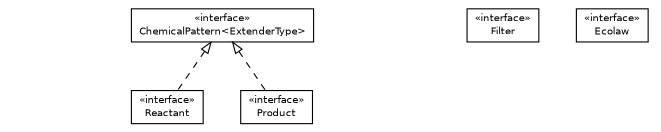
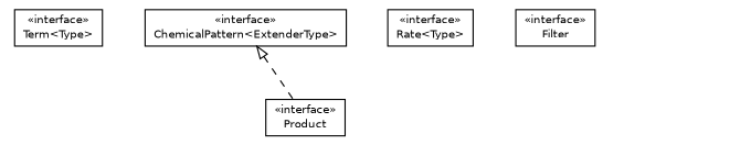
  digraph {
    node [fontcolor=black fontname=Helvetica fontsize=9.0 shape=plaintext]
    edge [arrowtail=empty dir=back fontname=Helvetica fontsize=10 headport=p labelfontname=Helvetica labelfontsize=10 style=dashed tailport=p]
-   n2 [label=<<table border="0" cellborder="1" cellspacing="0" cellpadding="2" port="p" href="./Reactant.html"> 		<tr><td><table border="0" cellspacing="0" cellpadding="1"> 			<tr><td> &laquo;interface&raquo; </td></tr> 			<tr><td> Reactant </td></tr> 		</table></td></tr> 		</table>>]
+   n1 [label=<<table border="0" cellborder="1" cellspacing="0" cellpadding="2" port="p" href="./Term.html"> 		<tr><td><table border="0" cellspacing="0" cellpadding="1"> 			<tr><td> &laquo;interface&raquo; </td></tr> 			<tr><td> Term&lt;Type&gt; </td></tr> 		</table></td></tr> 		</table>>]
+   n3 [label=<<table border="0" cellborder="1" cellspacing="0" cellpadding="2" port="p" href="./Rate.html"> 		<tr><td><table border="0" cellspacing="0" cellpadding="1"> 			<tr><td> &laquo;interface&raquo; </td></tr> 			<tr><td> Rate&lt;Type&gt; </td></tr> 		</table></td></tr> 		</table>>]
    n4 [label=<<table border="0" cellborder="1" cellspacing="0" cellpadding="2" port="p" href="./Product.html"> 		<tr><td><table border="0" cellspacing="0" cellpadding="1"> 			<tr><td> &laquo;interface&raquo; </td></tr> 			<tr><td> Product </td></tr> 		</table></td></tr> 		</table>>]
    n5 [label=<<table border="0" cellborder="1" cellspacing="0" cellpadding="2" port="p" href="./Filter.html"> 		<tr><td><table border="0" cellspacing="0" cellpadding="1"> 			<tr><td> &laquo;interface&raquo; </td></tr> 			<tr><td> Filter </td></tr> 		</table></td></tr> 		</table>>]
-   n6 [label=<<table border="0" cellborder="1" cellspacing="0" cellpadding="2" port="p" href="./Ecolaw.html"> 		<tr><td><table border="0" cellspacing="0" cellpadding="1"> 			<tr><td> &laquo;interface&raquo; </td></tr> 			<tr><td> Ecolaw </td></tr> 		</table></td></tr> 		</table>>]
    n7 [label=<<table border="0" cellborder="1" cellspacing="0" cellpadding="2" port="p" href="./ChemicalPattern.html"> 		<tr><td><table border="0" cellspacing="0" cellpadding="1"> 			<tr><td> &laquo;interface&raquo; </td></tr> 			<tr><td> ChemicalPattern&lt;ExtenderType&gt; </td></tr> 		</table></td></tr> 		</table>>]
-   n7 -> n2
    n7 -> n4
  }
